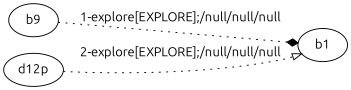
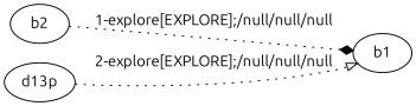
  digraph {
    fontname=Ubuntu
    rankdir=LR
    node [fontname=Ubuntu]
    edge [fontname=Ubuntu style=dotted]
-   b2 [label=b9]
+   b2
    b1
-   d12p
+   d12p [label=d13p]
    b2 -> b1 [arrowhead=diamond label="1-explore[EXPLORE];/null/null/null"]
    d12p -> b1 [arrowhead=onormal label="2-explore[EXPLORE];/null/null/null"]
  }
